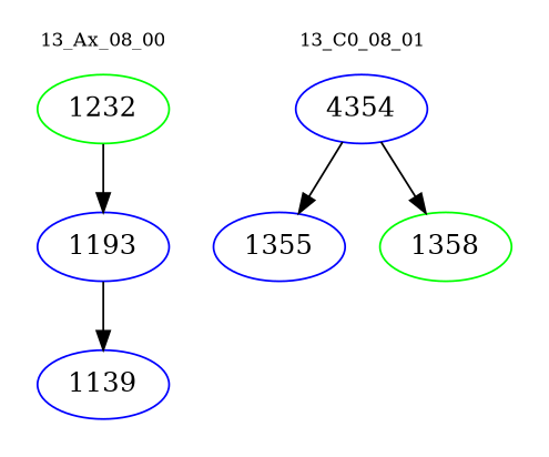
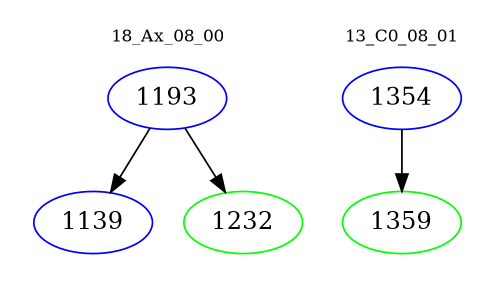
  digraph {
    node [color=blue]
    edge [color=black]
    n1 [label=1193]
    n2 [label=1139]
    n3 [color=green label=1232]
-   n4 [label=4354]
-   n5 [label=1355]
-   n6 [color=green label=1358]
+   n4 [label=1354]
+   n6 [color=green label=1359]
    subgraph cluster_1 {
      color=white
      fontsize=10
-     label="13_Ax_08_00"
+     label="18_Ax_08_00"
      n1
      n2
      n3
    }
    subgraph cluster_2 {
      color=white
      fontsize=10
      label="13_C0_08_01"
      n4
-     n5
      n6
    }
    n1 -> n2
-   n3 -> n1
-   n4 -> n5
+   n1 -> n3
    n4 -> n6
  }
